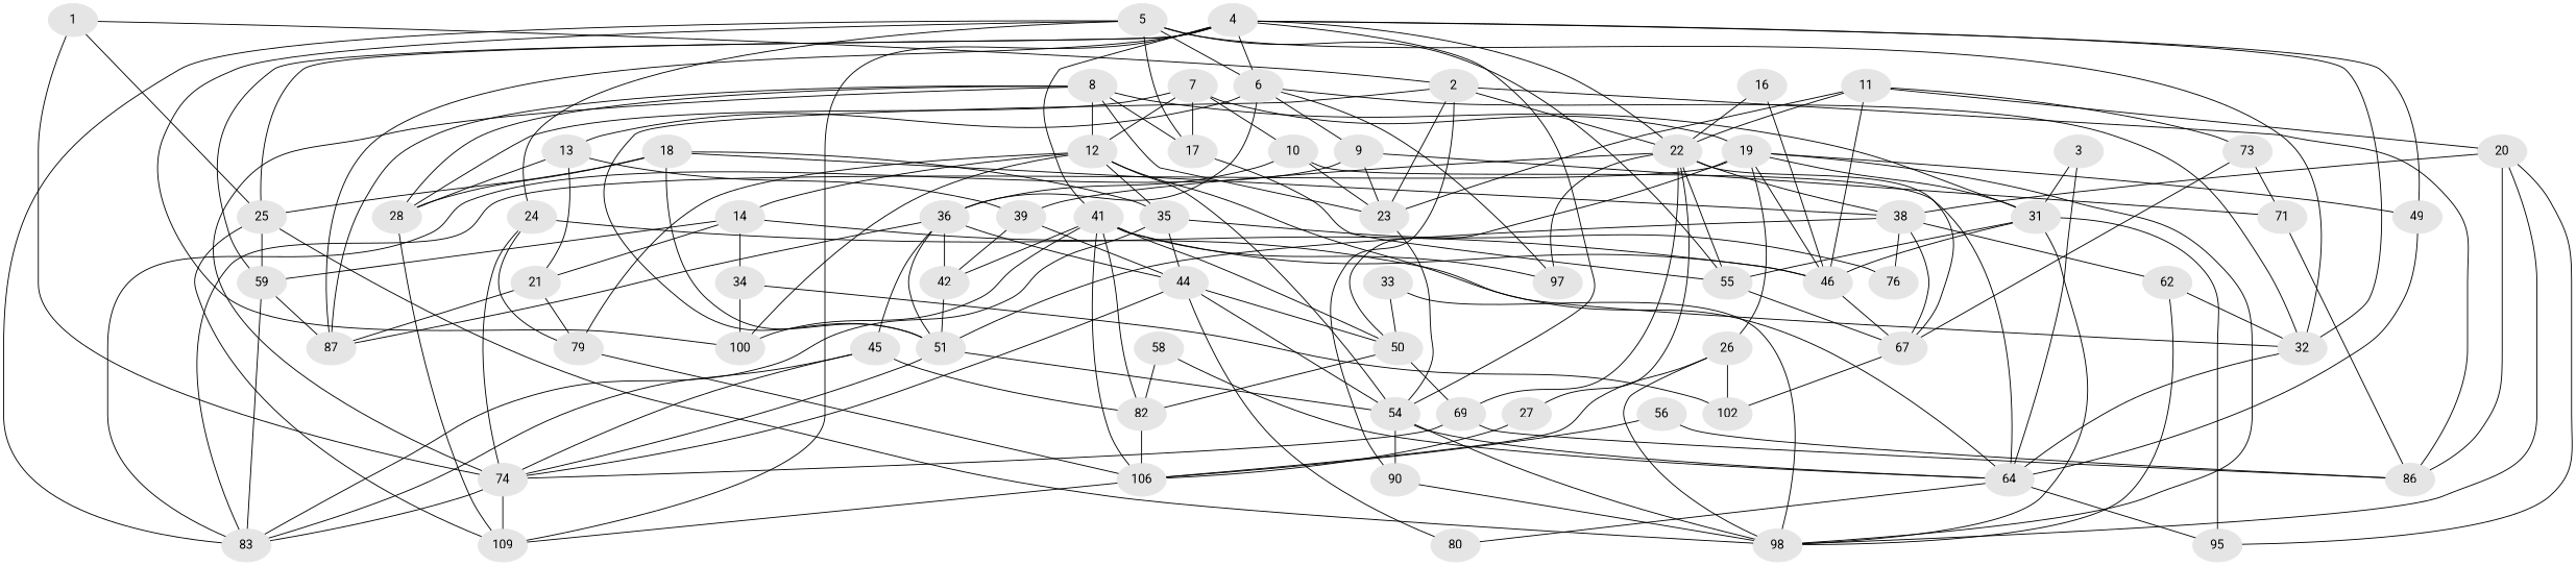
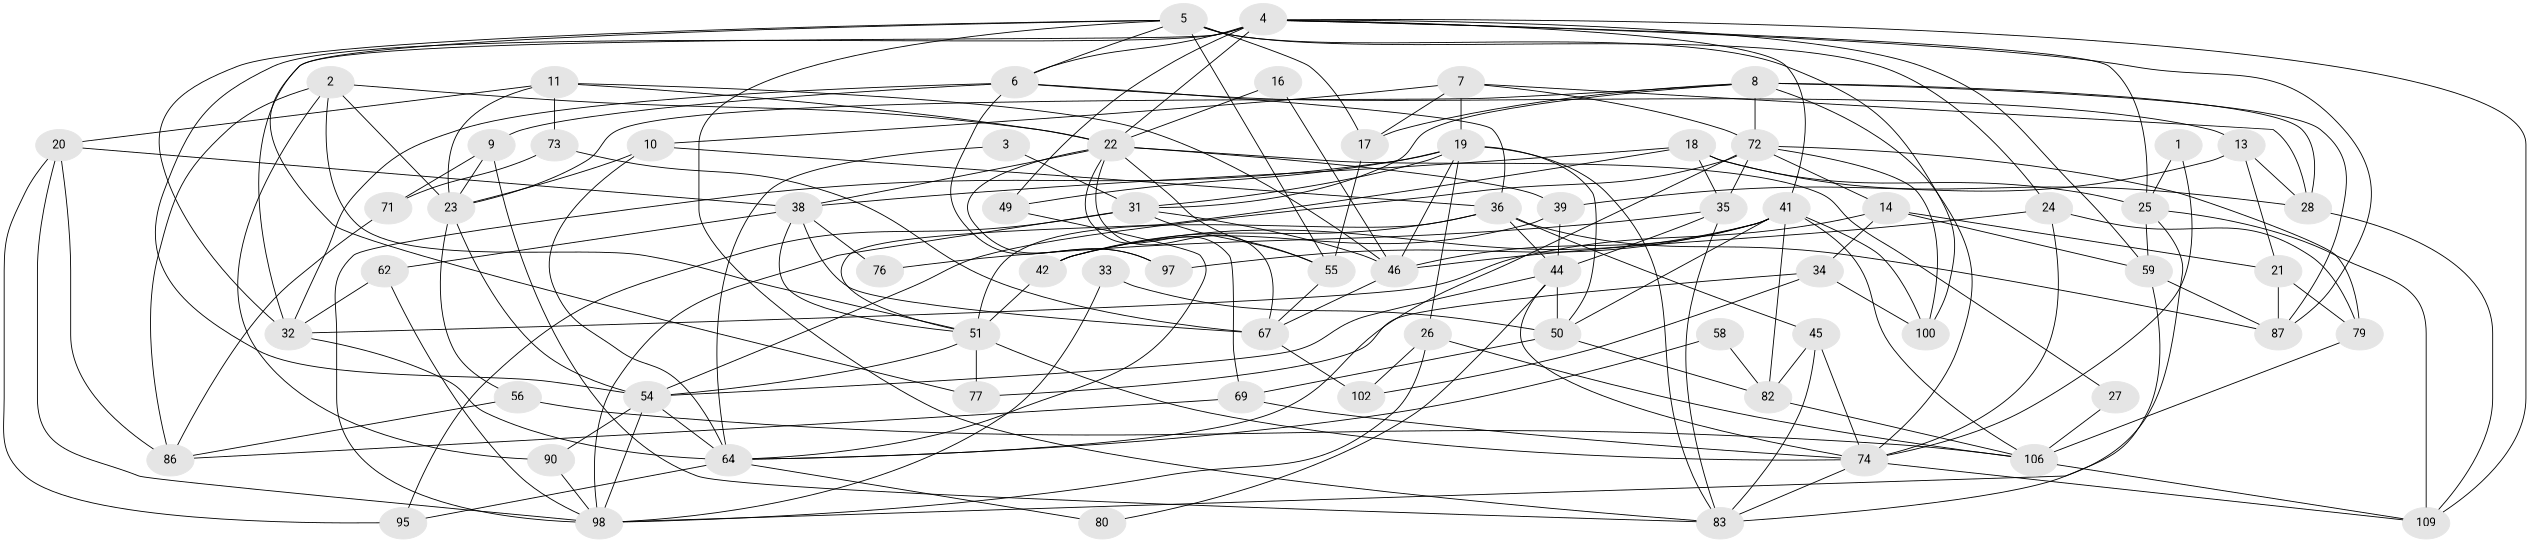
  graph {
    fontname=Roboto
    node [color=gray90 fontname=Roboto style=filled]
    edge [fontname=Roboto]
    2 [super="+99"]
    22 [super="+29"]
    23 [super="+37"]
    51 [super="+92"]
    86 [super="+91"]
    90
    1
    25 [super="+52"]
    74 [super="+78"]
    59
    109
    98 [super="+107"]
    83 [super="+113"]
    55 [super="+111"]
    97 [super="+101"]
    39 [super="+68"]
    38 [super="+88"]
    27
    67 [super="+70"]
    69
    54 [super="+60"]
    56
+   77 [super="+112"]
    31 [super="+104"]
    46 [super="+65"]
    95
    3
    64 [super="+85"]
    80
    4 [super="+81"]
    6 [super="+103"]
    32
    41 [super="+73"]
    49
    87 [super="+96"]
    9
    13
    36 [super="+47"]
    100
    50
    106 [super="+108"]
    42 [super="+105"]
    82
    5 [super="+72"]
    17
    24
    79 [super="+93"]
    71
    28 [super="+30"]
    21
    44 [super="+48"]
    45
    7 [super="+15"]
    10 [super="+94"]
-   12 [super="+84"]
+   12 [super="+84" label=72]
    19 [super="+63"]
    14 [super="+75"]
    35 [super="+57"]
    26 [super="+61"]
    8 [super="+89"]
    11 [super="+43"]
    20 [super="+110"]
    n63 [label=73]
    34
    76
    102
    16
    18
    62 [super="+66"]
    33
    58
    2 -- 22
    2 -- 23
    2 -- 51
    2 -- 86 [weight=2]
    2 -- 90
    22 -- 55
    22 -- 97
    22 -- 39
    22 -- 38
    22 -- 27
    22 -- 67
    22 -- 69
    23 -- 54
+   23 -- 56
    51 -- 74
    51 -- 54
+   51 -- 77
    90 -- 98
-   1 -- 2
    1 -- 25
    1 -- 74
    25 -- 59
    25 -- 109
    25 -- 98
    74 -- 109
    74 -- 83
    59 -- 83
    59 -- 87
    55 -- 67
    39 -- 42
    39 -- 44
    38 -- 51
    38 -- 67
    38 -- 76
    38 -- 62
    27 -- 106
    67 -- 102
    69 -- 86
    69 -- 74
    54 -- 90
    54 -- 98
    54 -- 64
    56 -- 86
    56 -- 106
    31 -- 98
    31 -- 55
    31 -- 46
    31 -- 95
    46 -- 67
    3 -- 31
    3 -- 64
    64 -- 95
    64 -- 80
    4 -- 22
    4 -- 25
    4 -- 59
    4 -- 109
    4 -- 54
    4 -- 6
    4 -- 32
    4 -- 41
    4 -- 49
    4 -- 87
    6 -- 97
    6 -- 32
    6 -- 9
    6 -- 13
    6 -- 36
    32 -- 64
    41 -- 97
    41 -- 46
    41 -- 100
    41 -- 50
    41 -- 106
    41 -- 42
    41 -- 82
    49 -- 64
    9 -- 23
    9 -- 83
    9 -- 71
    13 -- 39
    13 -- 28
    13 -- 21
    36 -- 51
    36 -- 87
    36 -- 42
    36 -- 44
    36 -- 45
    50 -- 69
    50 -- 82
    106 -- 109
    42 -- 51
    82 -- 106
    5 -- 83
    5 -- 55
+   5 -- 77
    5 -- 6
    5 -- 32
    5 -- 100
    5 -- 17
    5 -- 24
    17 -- 55
    24 -- 74
    24 -- 46
    24 -- 79
    79 -- 106
    71 -- 86
    28 -- 109
    21 -- 87
    21 -- 79
    44 -- 74
    44 -- 54
    44 -- 80
    44 -- 50
    45 -- 74
    45 -- 83
    45 -- 82
    7 -- 17
    7 -- 28
    7 -- 10
    7 -- 12
    7 -- 19
    10 -- 23
    10 -- 64
    10 -- 36
    12 -- 54
    12 -- 64
    12 -- 100
    12 -- 79
    12 -- 14
    12 -- 35
    19 -- 98
    19 -- 83
    19 -- 31
    19 -- 46
    19 -- 49
    19 -- 50
    19 -- 26
    14 -- 59
    14 -- 32
    14 -- 21
    14 -- 34
    35 -- 83
    35 -- 44
    35 -- 76
    26 -- 98
    26 -- 106
    26 -- 102
    8 -- 23
    8 -- 74
    8 -- 31
    8 -- 87
    8 -- 17
    8 -- 28
    8 -- 12
    11 -- 22
    11 -- 23
    11 -- 46
    11 -- 20
    11 -- n63
    20 -- 86
    20 -- 98
    20 -- 38
    20 -- 95
    n63 -- 67
    n63 -- 71
+   34 -- 77
    34 -- 100
    34 -- 102
    16 -- 22
    16 -- 46
    18 -- 51
    18 -- 25
    18 -- 38
    18 -- 28
    18 -- 35
    62 -- 98
    62 -- 32
    33 -- 98
    33 -- 50
    58 -- 64
    58 -- 82
  }
